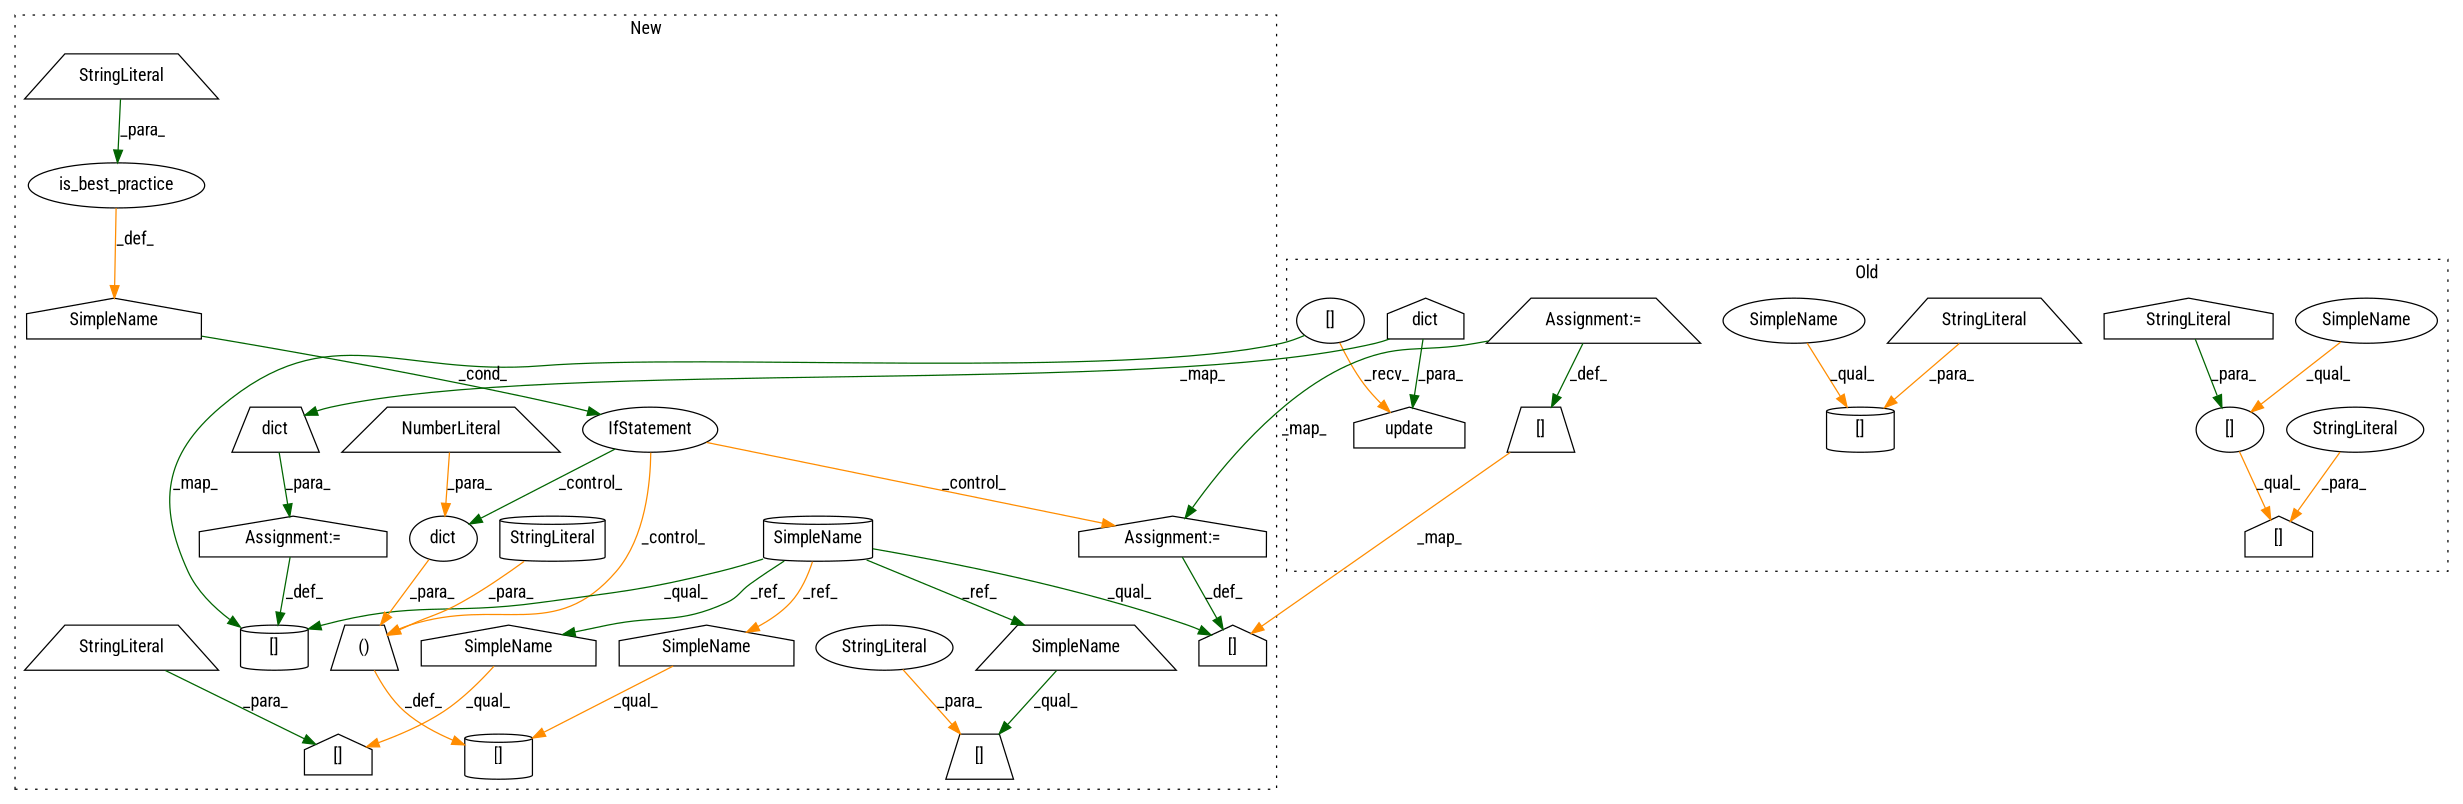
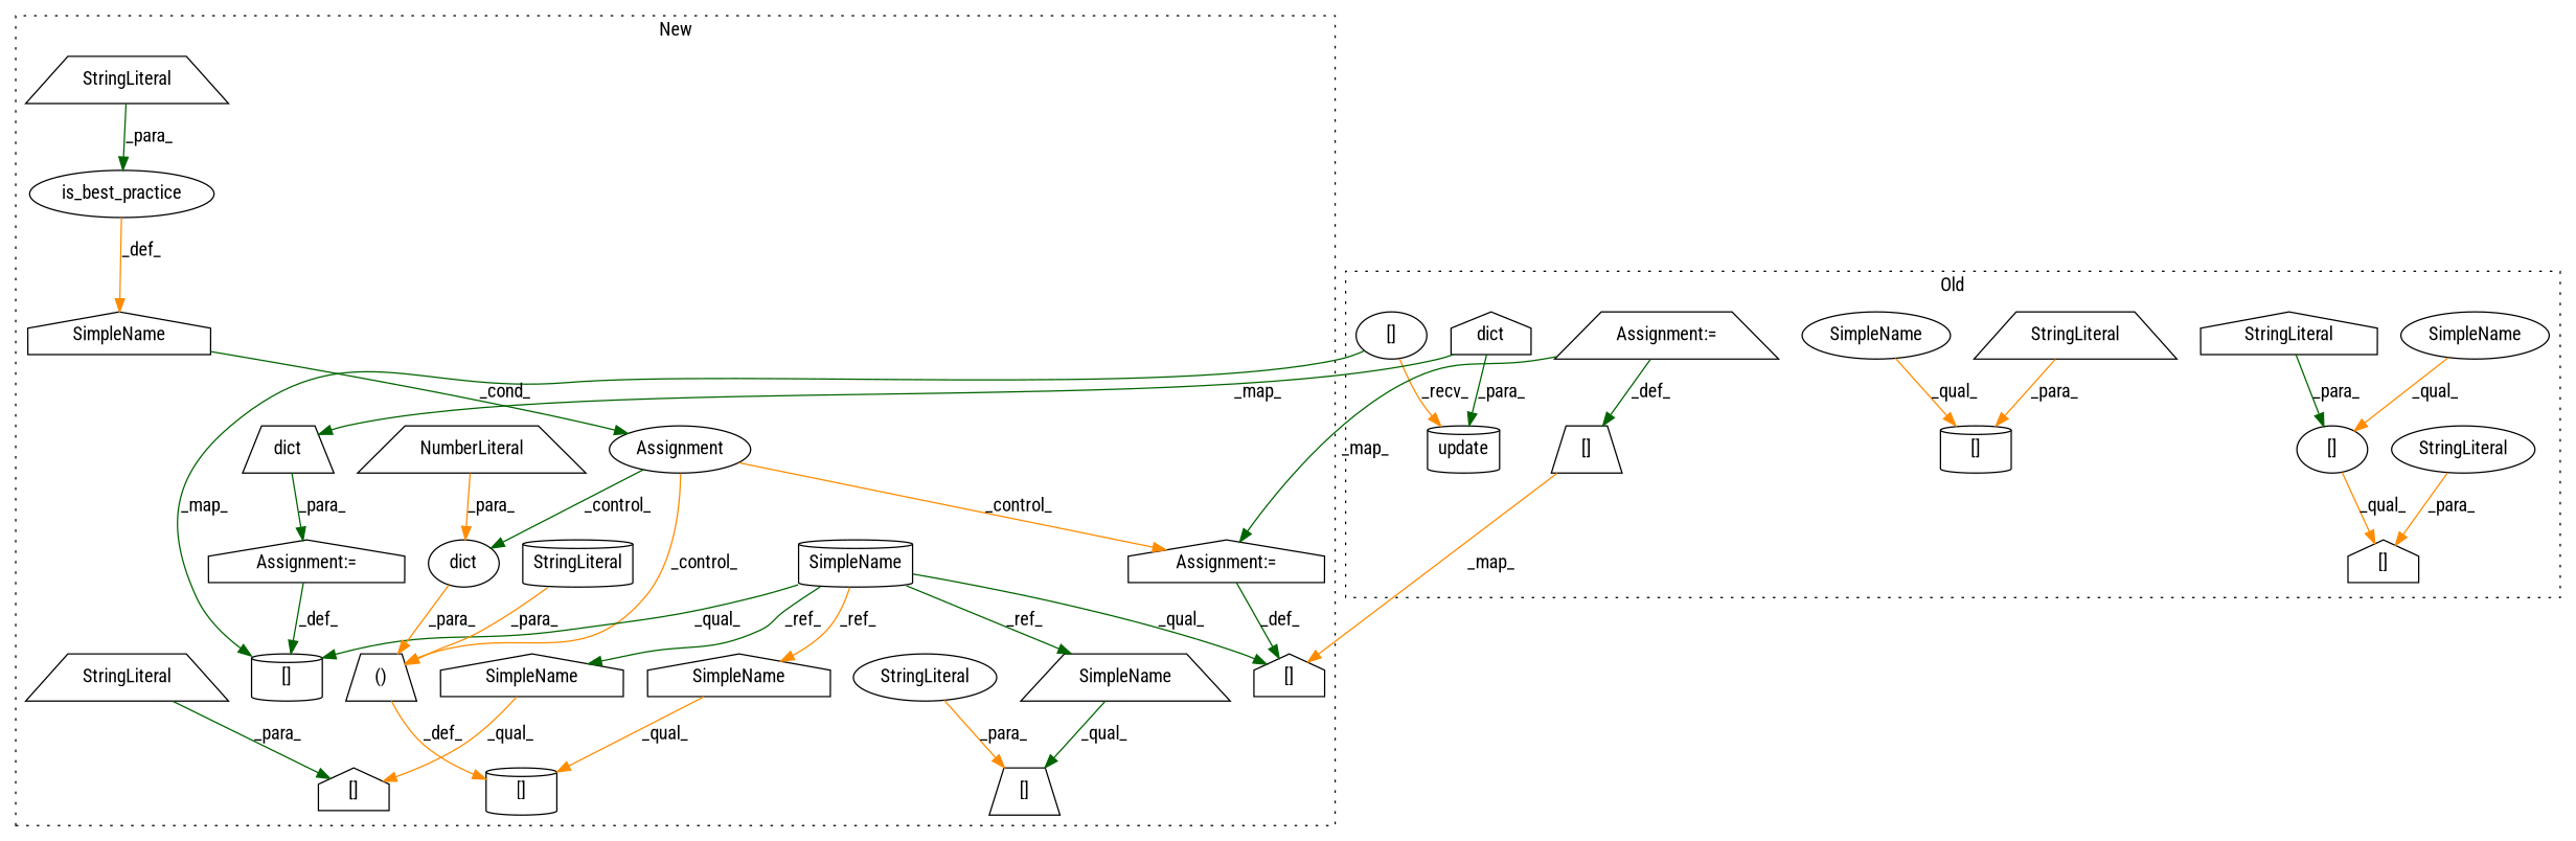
  digraph {
    fontname="Roboto Condensed"
    node [a=2 fontname="Roboto Condensed" l="7,1" s=765 shape=house]
    edge [color=darkorange fontname="Roboto Condensed"]
    n1 [label="[]" s="347,360" shape=ellipse]
    n2 [a=45 l=6 label=StringLiteral s=354]
    n3 [l="15,1" label="[]" s="347,369"]
    n4 [label="[]" s="490,505" shape=cylinder]
    n5 [a=45 l=8 label=StringLiteral s=497 shape=trapezium]
    n6 [a=45 l=7 label=StringLiteral s=362 shape=ellipse]
    n7 [label="[]" s="421,434" shape=ellipse]
    n8 [label="[]" s="578,592" shape=trapezium]
-   n9 [a=32 label=update s="436,458"]
+   n9 [a=32 label=update s="436,458" shape=cylinder]
    n10 [a=32 l="5,1" label=dict s="443,457"]
    n11 [a=7 l=6 label="Assignment:=" s=593 shape=trapezium]
    n12 [a=42 l=6 label=SimpleName s=490 shape=ellipse]
    n13 [a=42 l=6 label=SimpleName s=347 shape=ellipse]
    n14 [a=32 l="17,1" label=is_best_practice s="520,548" shape=ellipse]
-   n15 [a=25 l="4,2" label=IfStatement s="516,549" shape=ellipse]
+   n15 [a=25 l="4,2" label=Assignment s="516,549" shape=ellipse]
    n16 [a=45 l=11 label=StringLiteral s=537 shape=trapezium]
    n17 [a=106 l=32 label="()" shape=trapezium]
    n18 [label="[]" s="738,756" shape=cylinder]
    n19 [a=42 l=6 label=SimpleName s=246 shape=cylinder]
    n20 [label="[]" s="283,312" shape=trapezium]
    n21 [a=42 label=SimpleName l="" s=""]
    n22 [label="[]" s="384,403"]
    n23 [a=45 l=10 label=StringLiteral shape=cylinder]
    n24 [a=45 l=22 label=StringLiteral s=290 shape=ellipse]
    n25 [a=45 l=12 label=StringLiteral s=391 shape=trapezium]
    n26 [label="[]" s="455,468" shape=cylinder]
    n27 [a=32 l="5,1" label=dict s="788,796" shape=ellipse]
    n28 [label="[]" s="621,635"]
    n29 [a=34 l=3 label=NumberLiteral s=793 shape=trapezium]
    n30 [a=32 l="5,1" label=dict s="470,484" shape=trapezium]
    n31 [a=7 l=1 label="Assignment:=" s=469]
    n32 [a=7 l=8 label="Assignment:=" s=636]
    n33 [a=42 l=6 label=SimpleName s=738]
    n34 [a=42 l=6 label=SimpleName s=283 shape=trapezium]
    n35 [a=42 l=6 label=SimpleName s=384]
    subgraph cluster_1 {
      label=Old
      style=dotted
      n1
      n2
      n3
      n4
      n5
      n6
      n7
      n8
      n9
      n10
      n11
      n12
      n13
    }
    subgraph cluster_2 {
      label=New
      style=dotted
      n14
      n15
      n16
      n17
      n18
      n19
      n20
      n21
      n22
      n23
      n24
      n25
      n26
      n27
      n28
      n29
      n30
      n31
      n32
      n33
      n34
      n35
    }
    n1 -> n3 [label=_qual_]
    n2 -> n1 [color=darkgreen label=_para_]
    n5 -> n4 [label=_para_]
    n6 -> n3 [label=_para_]
    n7 -> n9 [label=_recv_]
    n7 -> n26 [color=darkgreen label=_map_]
    n8 -> n28 [label=_map_]
    n10 -> n9 [color=darkgreen label=_para_]
    n10 -> n30 [color=darkgreen label=_map_]
    n11 -> n8 [color=darkgreen label=_def_]
    n11 -> n32 [color=darkgreen label=_map_]
    n12 -> n4 [label=_qual_]
    n13 -> n1 [label=_qual_]
    n14 -> n21 [label=_def_]
    n15 -> n17 [label=_control_]
    n15 -> n27 [color=darkgreen label=_control_]
    n15 -> n32 [label=_control_]
    n16 -> n14 [color=darkgreen label=_para_]
    n17 -> n18 [label=_def_]
    n19 -> n26 [color=darkgreen label=_qual_]
    n19 -> n28 [color=darkgreen label=_qual_]
    n19 -> n33 [label=_ref_]
    n19 -> n34 [color=darkgreen label=_ref_]
    n19 -> n35 [color=darkgreen label=_ref_]
    n21 -> n15 [color=darkgreen label=_cond_]
    n23 -> n17 [label=_para_]
    n24 -> n20 [label=_para_]
    n25 -> n22 [color=darkgreen label=_para_]
    n27 -> n17 [label=_para_]
    n29 -> n27 [label=_para_]
    n30 -> n31 [color=darkgreen label=_para_]
    n31 -> n26 [color=darkgreen label=_def_]
    n32 -> n28 [color=darkgreen label=_def_]
    n33 -> n18 [label=_qual_]
    n34 -> n20 [color=darkgreen label=_qual_]
    n35 -> n22 [label=_qual_]
  }
